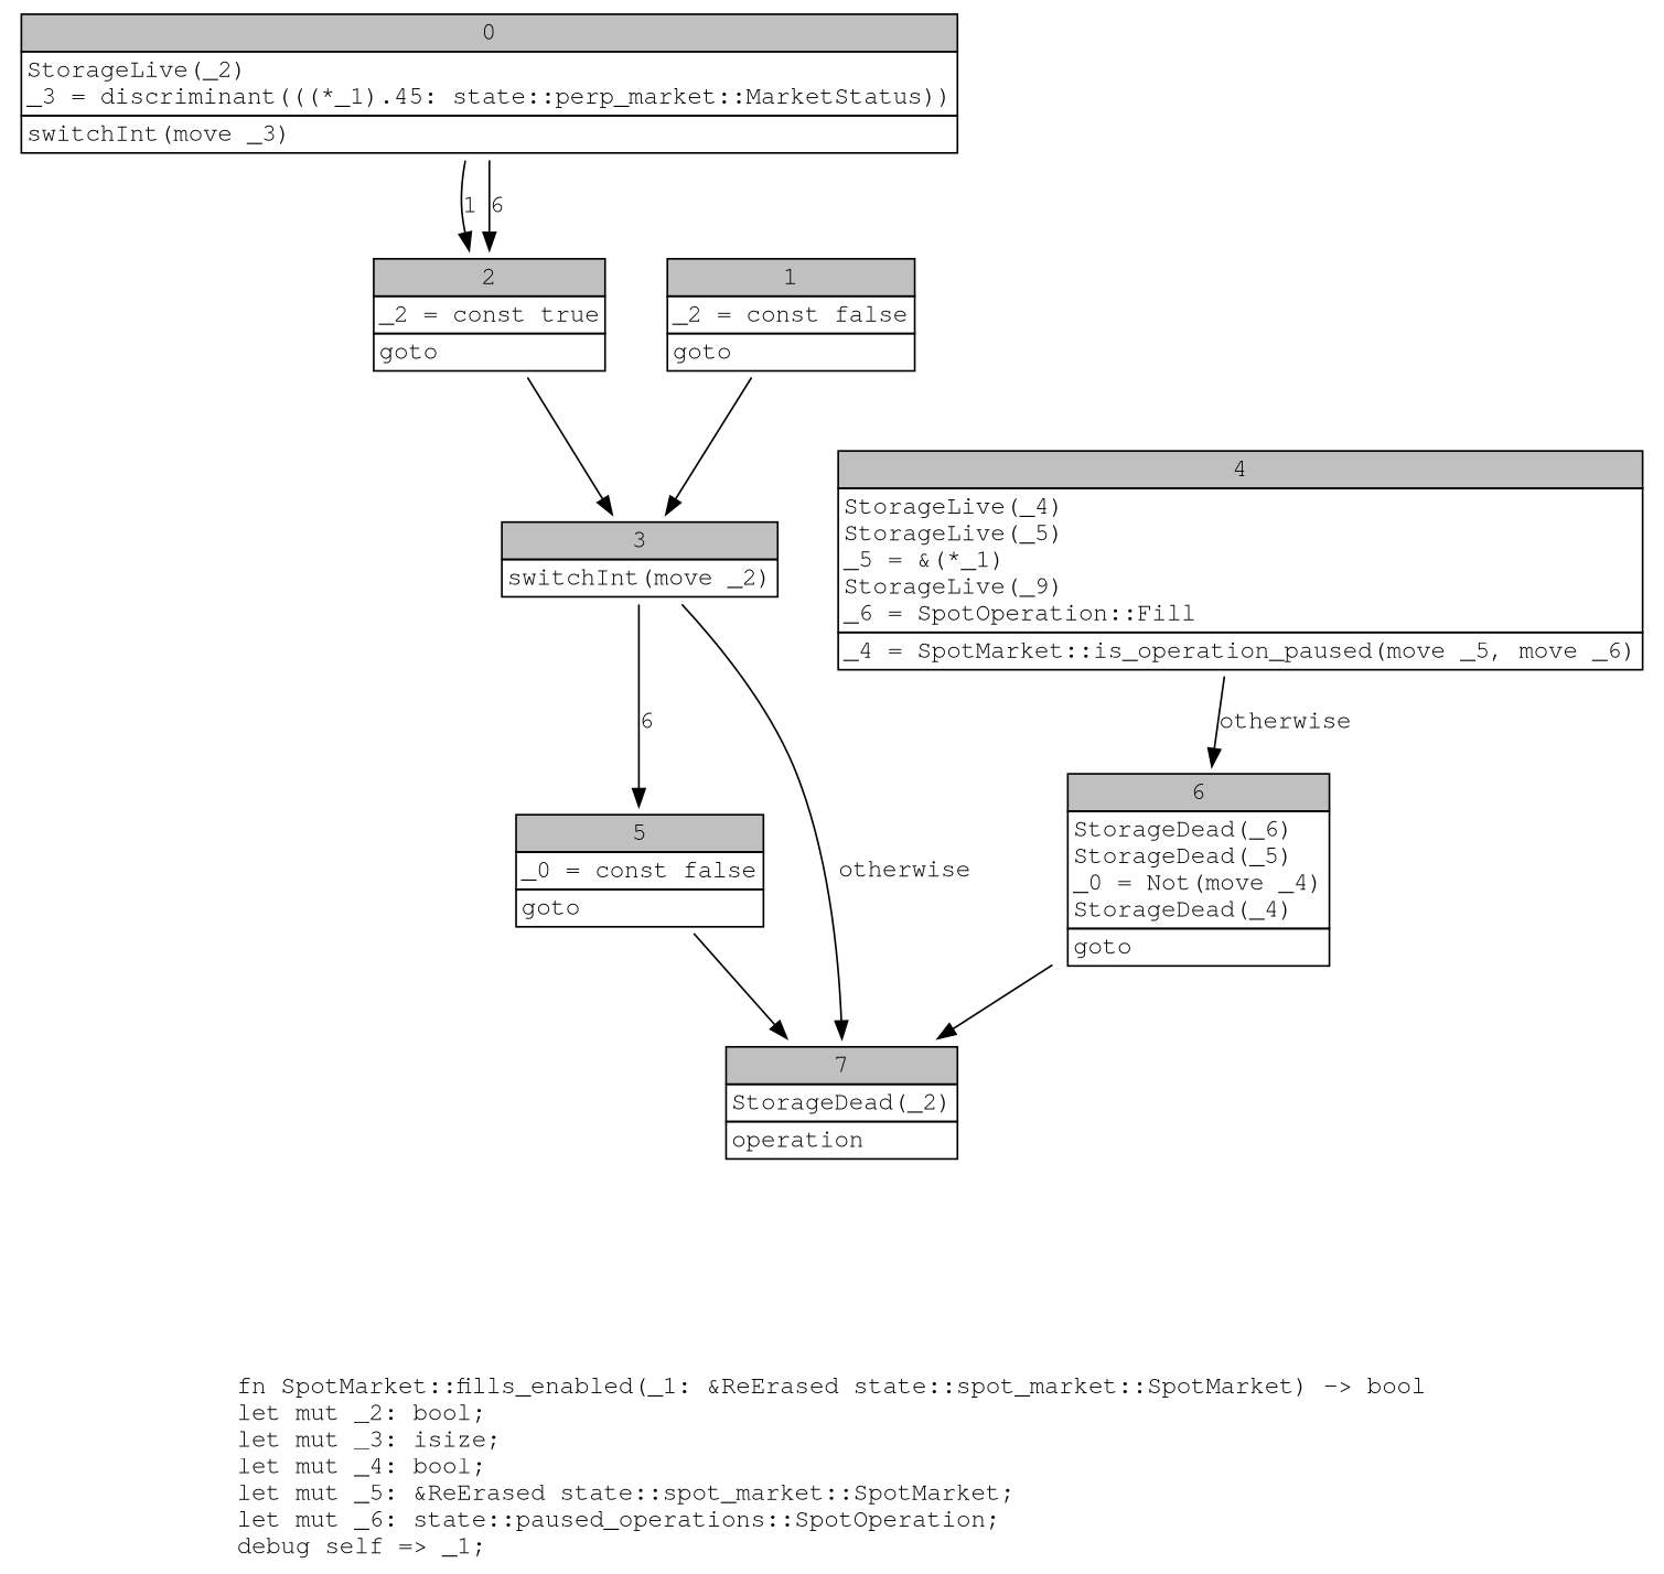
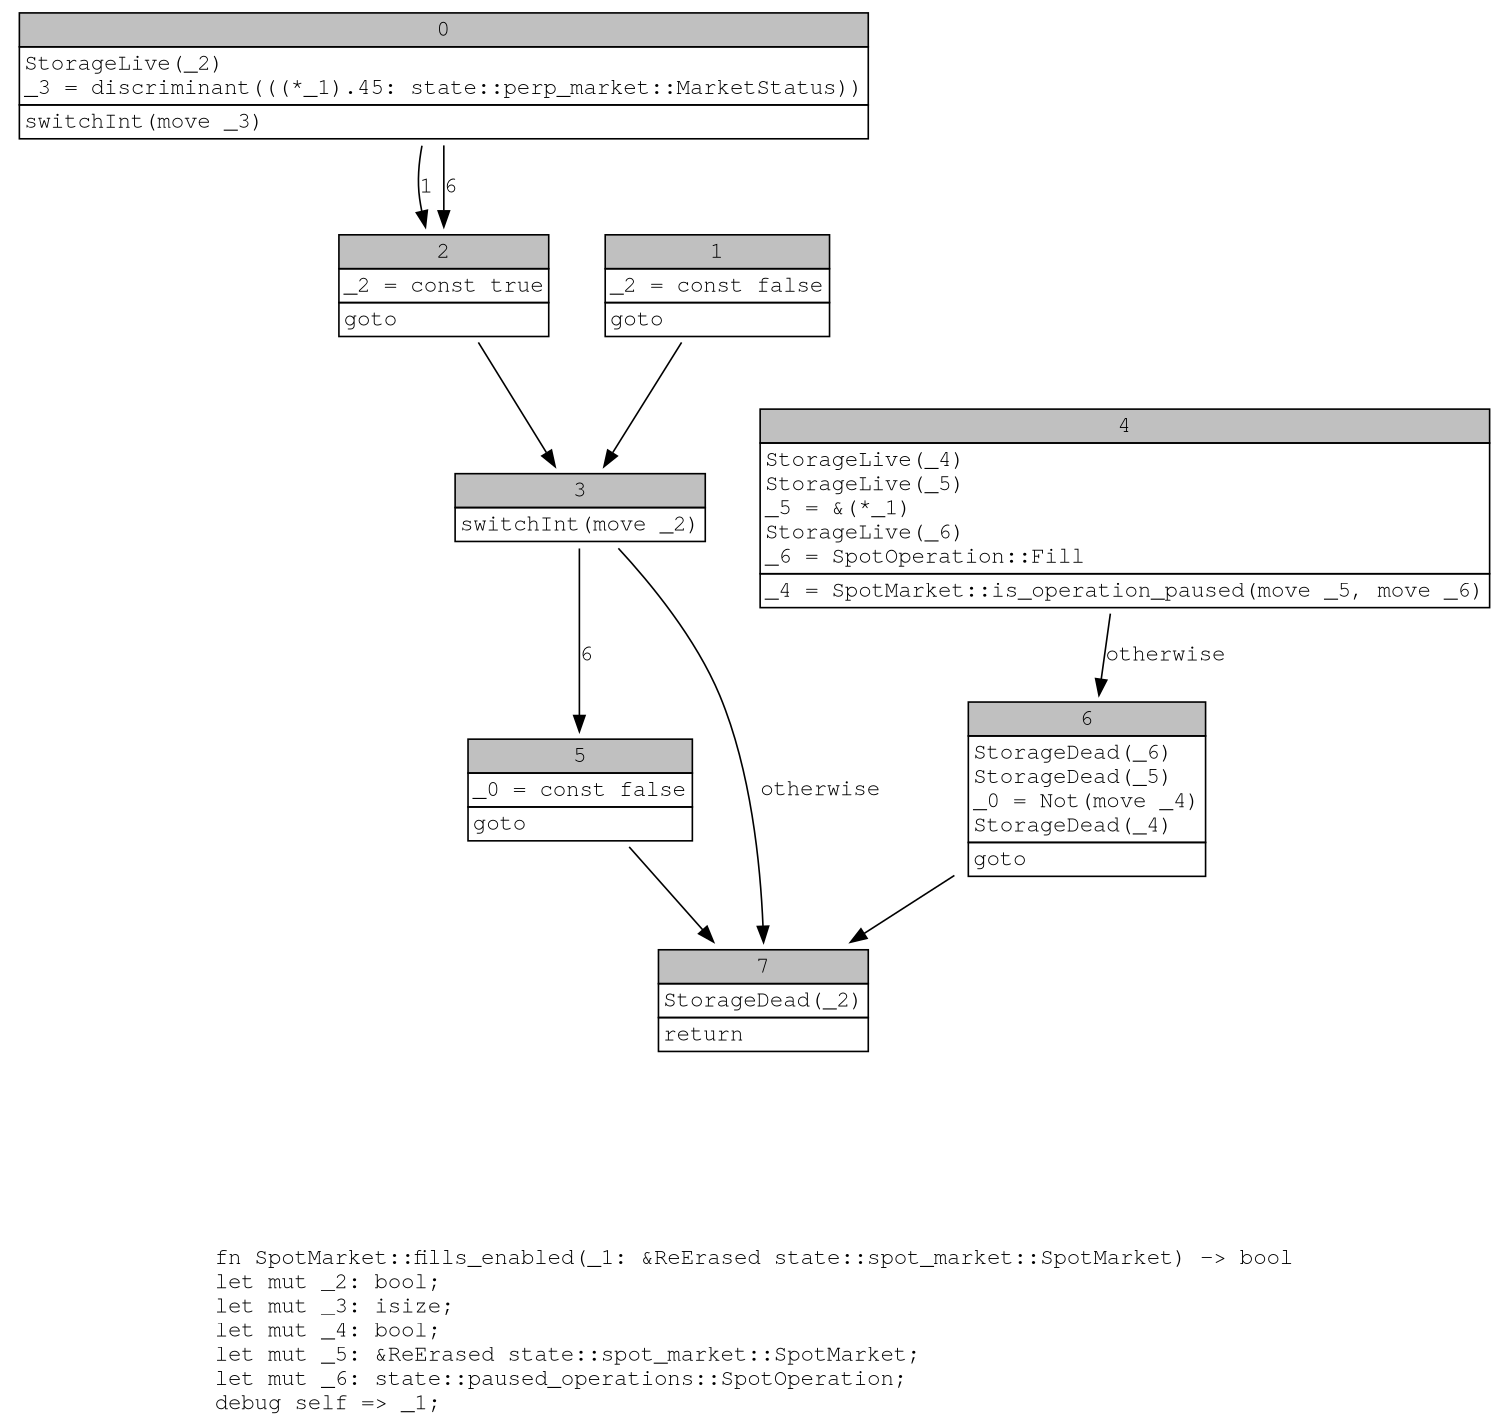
  digraph {
    fontname="Courier, monospace"
    label=<fn SpotMarket::fills_enabled(_1: &amp;ReErased state::spot_market::SpotMarket) -&gt; bool<br align="left"/>let mut _2: bool;<br align="left"/>let mut _3: isize;<br align="left"/>let mut _4: bool;<br align="left"/>let mut _5: &amp;ReErased state::spot_market::SpotMarket;<br align="left"/>let mut _6: state::paused_operations::SpotOperation;<br align="left"/>debug self =&gt; _1;<br align="left"/>>
    node [fontname="Courier, monospace" shape=none]
    edge [fontname="Courier, monospace"]
    n1 [label=<<table border="0" cellborder="1" cellspacing="0"><tr><td bgcolor="gray" align="center" colspan="1">0</td></tr><tr><td align="left" balign="left">StorageLive(_2)<br/>_3 = discriminant(((*_1).45: state::perp_market::MarketStatus))<br/></td></tr><tr><td align="left">switchInt(move _3)</td></tr></table>>]
    n2 [label=<<table border="0" cellborder="1" cellspacing="0"><tr><td bgcolor="gray" align="center" colspan="1">2</td></tr><tr><td align="left" balign="left">_2 = const true<br/></td></tr><tr><td align="left">goto</td></tr></table>>]
    n3 [label=<<table border="0" cellborder="1" cellspacing="0"><tr><td bgcolor="gray" align="center" colspan="1">1</td></tr><tr><td align="left" balign="left">_2 = const false<br/></td></tr><tr><td align="left">goto</td></tr></table>>]
    n4 [label=<<table border="0" cellborder="1" cellspacing="0"><tr><td bgcolor="gray" align="center" colspan="1">3</td></tr><tr><td align="left">switchInt(move _2)</td></tr></table>>]
    n5 [label=<<table border="0" cellborder="1" cellspacing="0"><tr><td bgcolor="gray" align="center" colspan="1">5</td></tr><tr><td align="left" balign="left">_0 = const false<br/></td></tr><tr><td align="left">goto</td></tr></table>>]
-   n6 [label=<<table border="0" cellborder="1" cellspacing="0"><tr><td bgcolor="gray" align="center" colspan="1">7</td></tr><tr><td align="left" balign="left">StorageDead(_2)<br/></td></tr><tr><td align="left">operation</td></tr></table>>]
-   n7 [label=<<table border="0" cellborder="1" cellspacing="0"><tr><td bgcolor="gray" align="center" colspan="1">4</td></tr><tr><td align="left" balign="left">StorageLive(_4)<br/>StorageLive(_5)<br/>_5 = &amp;(*_1)<br/>StorageLive(_9)<br/>_6 = SpotOperation::Fill<br/></td></tr><tr><td align="left">_4 = SpotMarket::is_operation_paused(move _5, move _6)</td></tr></table>>]
+   n6 [label=<<table border="0" cellborder="1" cellspacing="0"><tr><td bgcolor="gray" align="center" colspan="1">7</td></tr><tr><td align="left" balign="left">StorageDead(_2)<br/></td></tr><tr><td align="left">return</td></tr></table>>]
+   n7 [label=<<table border="0" cellborder="1" cellspacing="0"><tr><td bgcolor="gray" align="center" colspan="1">4</td></tr><tr><td align="left" balign="left">StorageLive(_4)<br/>StorageLive(_5)<br/>_5 = &amp;(*_1)<br/>StorageLive(_6)<br/>_6 = SpotOperation::Fill<br/></td></tr><tr><td align="left">_4 = SpotMarket::is_operation_paused(move _5, move _6)</td></tr></table>>]
    n8 [label=<<table border="0" cellborder="1" cellspacing="0"><tr><td bgcolor="gray" align="center" colspan="1">6</td></tr><tr><td align="left" balign="left">StorageDead(_6)<br/>StorageDead(_5)<br/>_0 = Not(move _4)<br/>StorageDead(_4)<br/></td></tr><tr><td align="left">goto</td></tr></table>>]
    n1 -> n2 [label=1]
    n1 -> n2 [label=6]
    n2 -> n4
    n3 -> n4
    n4 -> n5 [label=6]
    n4 -> n6 [label=otherwise]
    n5 -> n6
    n7 -> n8 [label=otherwise]
    n8 -> n6
  }
